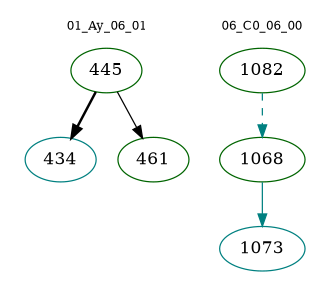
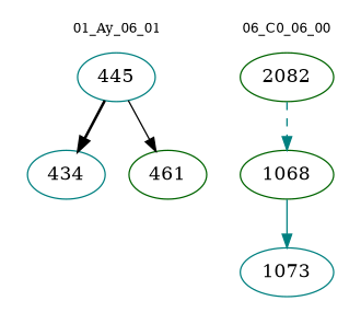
  digraph {
    node [color=darkgreen]
    edge [color=black style=solid]
-   n1 [label=445]
+   n1 [color=teal label=445]
    n2 [color=teal label=434]
    n3 [label=461]
    n4 [label=1068]
    n5 [color=teal label=1073]
-   n6 [label=1082]
+   n6 [label=2082]
    subgraph cluster_1 {
      color=white
      fontsize=10
      label="01_Ay_06_01"
      n1
      n2
      n3
    }
    subgraph cluster_2 {
      color=white
      fontsize=10
      label="06_C0_06_00"
      n4
      n5
      n6
    }
    n1 -> n2 [style=bold]
    n1 -> n3
    n4 -> n5 [color=teal]
    n6 -> n4 [color=teal style=dashed]
  }
